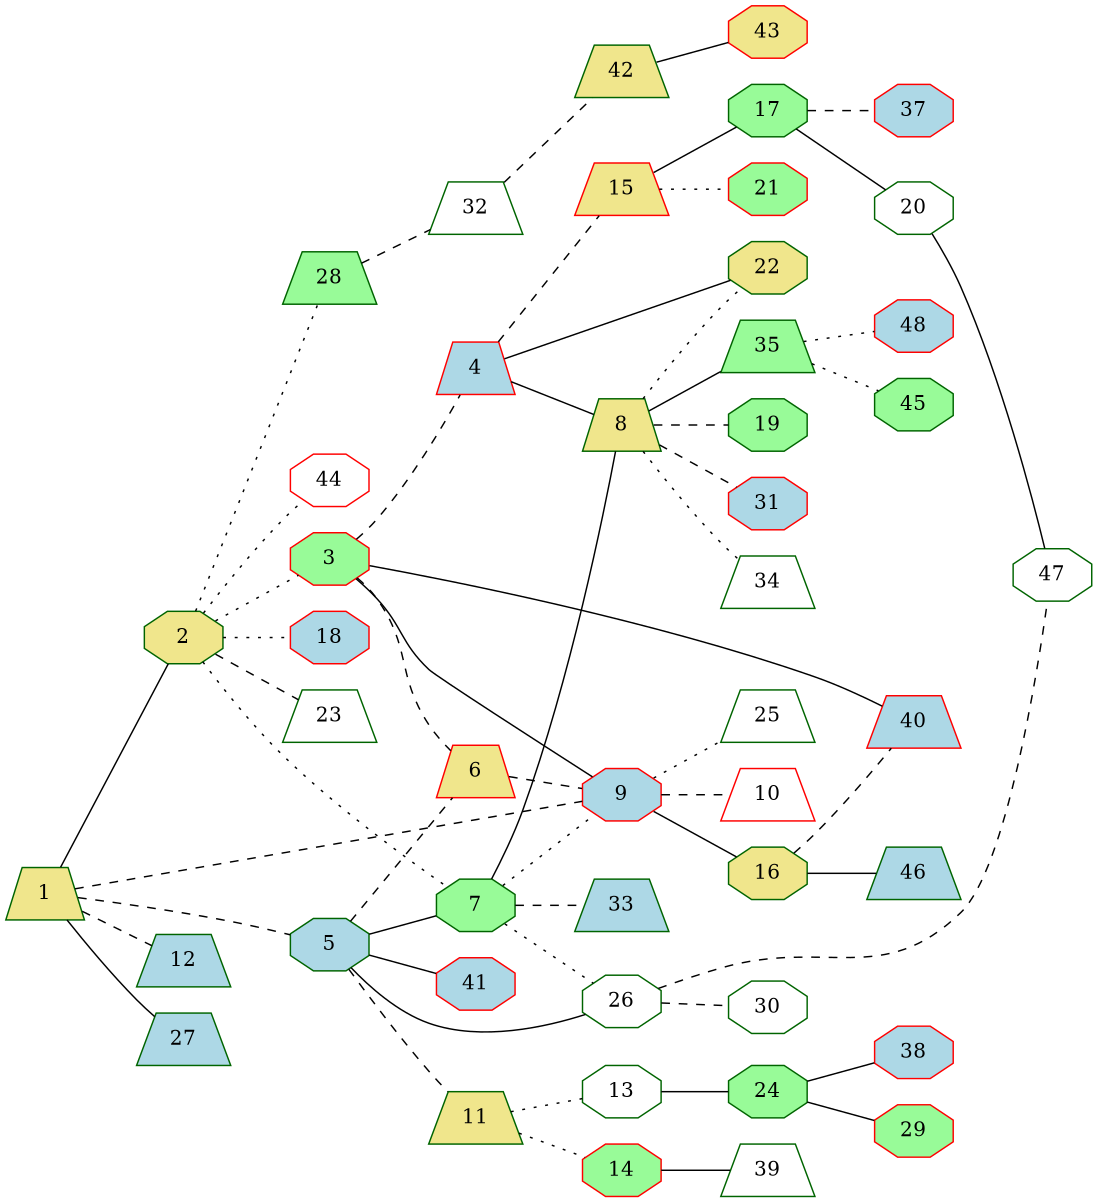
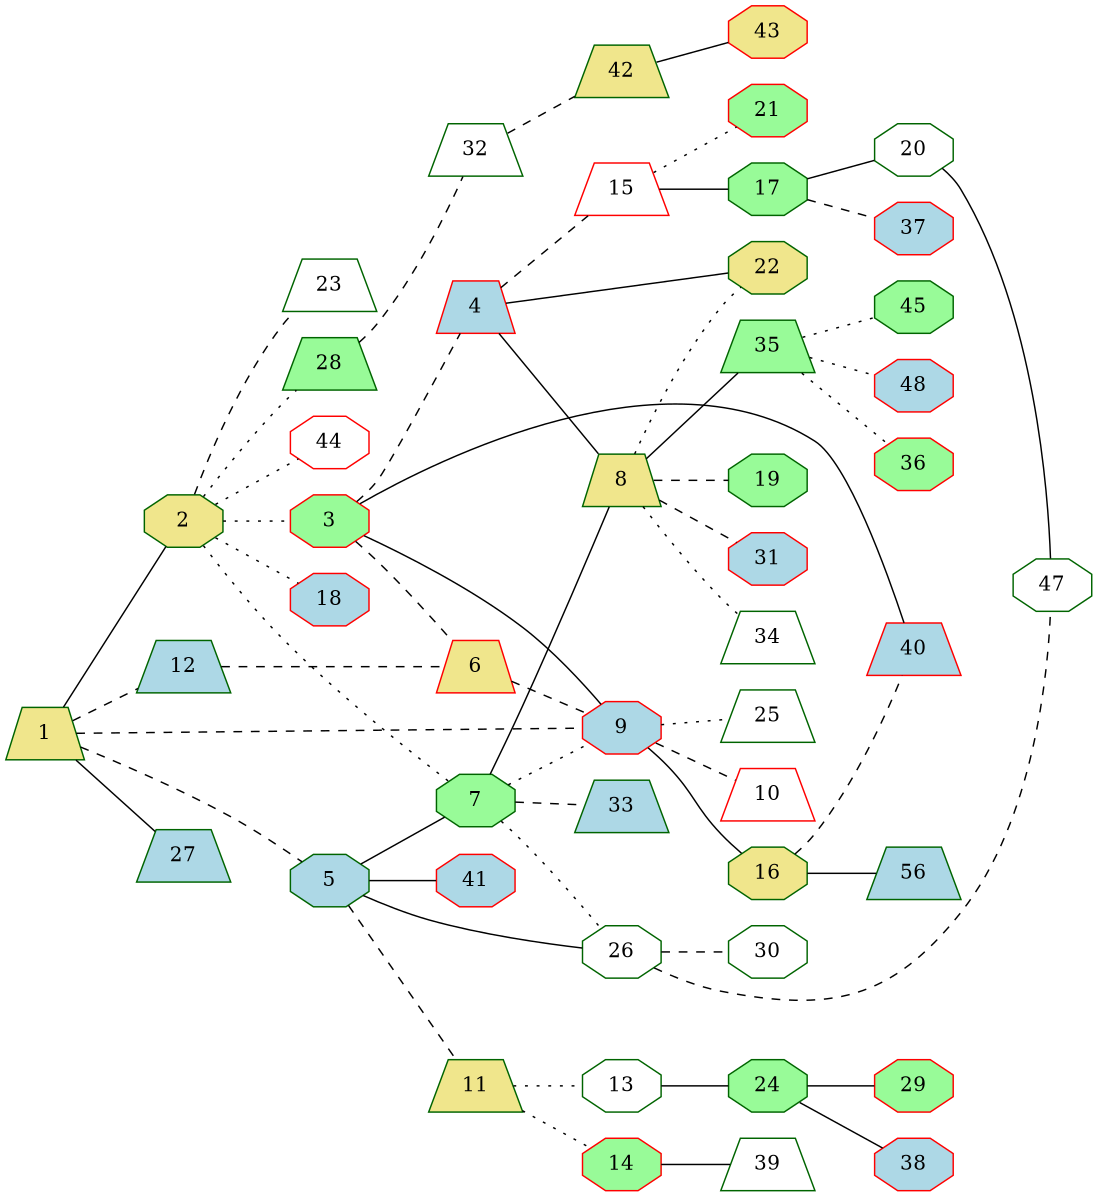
  graph {
    rankdir=LR
    node [color=darkgreen fillcolor=lightblue shape=octagon style=filled]
    edge [style=solid]
    1 [fillcolor=khaki shape=trapezium]
    2 [fillcolor=khaki]
    5
    9 [color=red]
    12 [shape=trapezium]
    27 [shape=trapezium]
    3 [color=red fillcolor=palegreen]
    7 [fillcolor=palegreen]
    18 [color=red]
    23 [fillcolor=white shape=trapezium]
    28 [fillcolor=palegreen shape=trapezium]
    44 [color=red fillcolor=white]
    6 [color=red fillcolor=khaki shape=trapezium]
    11 [fillcolor=khaki shape=trapezium]
    26 [fillcolor=white]
    41 [color=red]
    10 [color=red fillcolor=white shape=trapezium]
    16 [fillcolor=khaki]
    25 [fillcolor=white shape=trapezium]
    4 [color=red shape=trapezium]
    40 [color=red shape=trapezium]
    8 [fillcolor=khaki shape=trapezium]
    33 [shape=trapezium]
    32 [fillcolor=white shape=trapezium]
-   15 [color=red fillcolor=khaki shape=trapezium]
+   15 [color=red fillcolor=white shape=trapezium]
    22 [fillcolor=khaki]
    19 [fillcolor=palegreen]
    31 [color=red]
    34 [fillcolor=white shape=trapezium]
    35 [fillcolor=palegreen shape=trapezium]
    17 [fillcolor=palegreen]
    21 [color=red fillcolor=palegreen]
    13 [fillcolor=white]
    14 [color=red fillcolor=palegreen]
    47 [fillcolor=white]
    30 [fillcolor=white]
+   36 [color=red fillcolor=palegreen]
    45 [fillcolor=palegreen]
    48 [color=red]
-   46 [shape=trapezium]
+   46 [shape=trapezium label=56]
    24 [fillcolor=palegreen]
    39 [fillcolor=white shape=trapezium]
    29 [color=red fillcolor=palegreen]
    38 [color=red]
    20 [fillcolor=white]
    37 [color=red]
    42 [fillcolor=khaki shape=trapezium]
    43 [color=red fillcolor=khaki]
    1 -- 2
    1 -- 5 [style=dashed]
    1 -- 9 [style=dashed]
    1 -- 12 [style=dashed]
    1 -- 27
    2 -- 3 [style=dotted]
    2 -- 7 [style=dotted]
    2 -- 18 [style=dotted]
    2 -- 23 [style=dashed]
    2 -- 28 [style=dotted]
    2 -- 44 [style=dotted]
    5 -- 7
-   5 -- 6 [style=dashed]
+   12 -- 6 [style=dashed]
    5 -- 11 [style=dashed]
    5 -- 26
    5 -- 41
    9 -- 10 [style=dashed]
    9 -- 16
    9 -- 25 [style=dotted]
    3 -- 9
    3 -- 6 [style=dashed]
    3 -- 4 [style=dashed]
    3 -- 40
    7 -- 9 [style=dotted]
    7 -- 26 [style=dotted]
    7 -- 8
    7 -- 33 [style=dashed]
    28 -- 32 [style=dashed]
    6 -- 9 [style=dashed]
    11 -- 13 [style=dotted]
    11 -- 14 [style=dotted]
    26 -- 47 [style=dashed]
    26 -- 30 [style=dashed]
    16 -- 40 [style=dashed]
    16 -- 46
    4 -- 8
    4 -- 15 [style=dashed]
    4 -- 22
    8 -- 22 [style=dotted]
    8 -- 19 [style=dashed]
    8 -- 31 [style=dashed]
    8 -- 34 [style=dotted]
    8 -- 35
    32 -- 42 [style=dashed]
    15 -- 17
    15 -- 21 [style=dotted]
+   35 -- 36 [style=dotted]
    35 -- 45 [style=dotted]
    35 -- 48 [style=dotted]
    17 -- 20
    17 -- 37 [style=dashed]
    13 -- 24
    14 -- 39
    24 -- 29
    24 -- 38
    20 -- 47
    42 -- 43
  }
